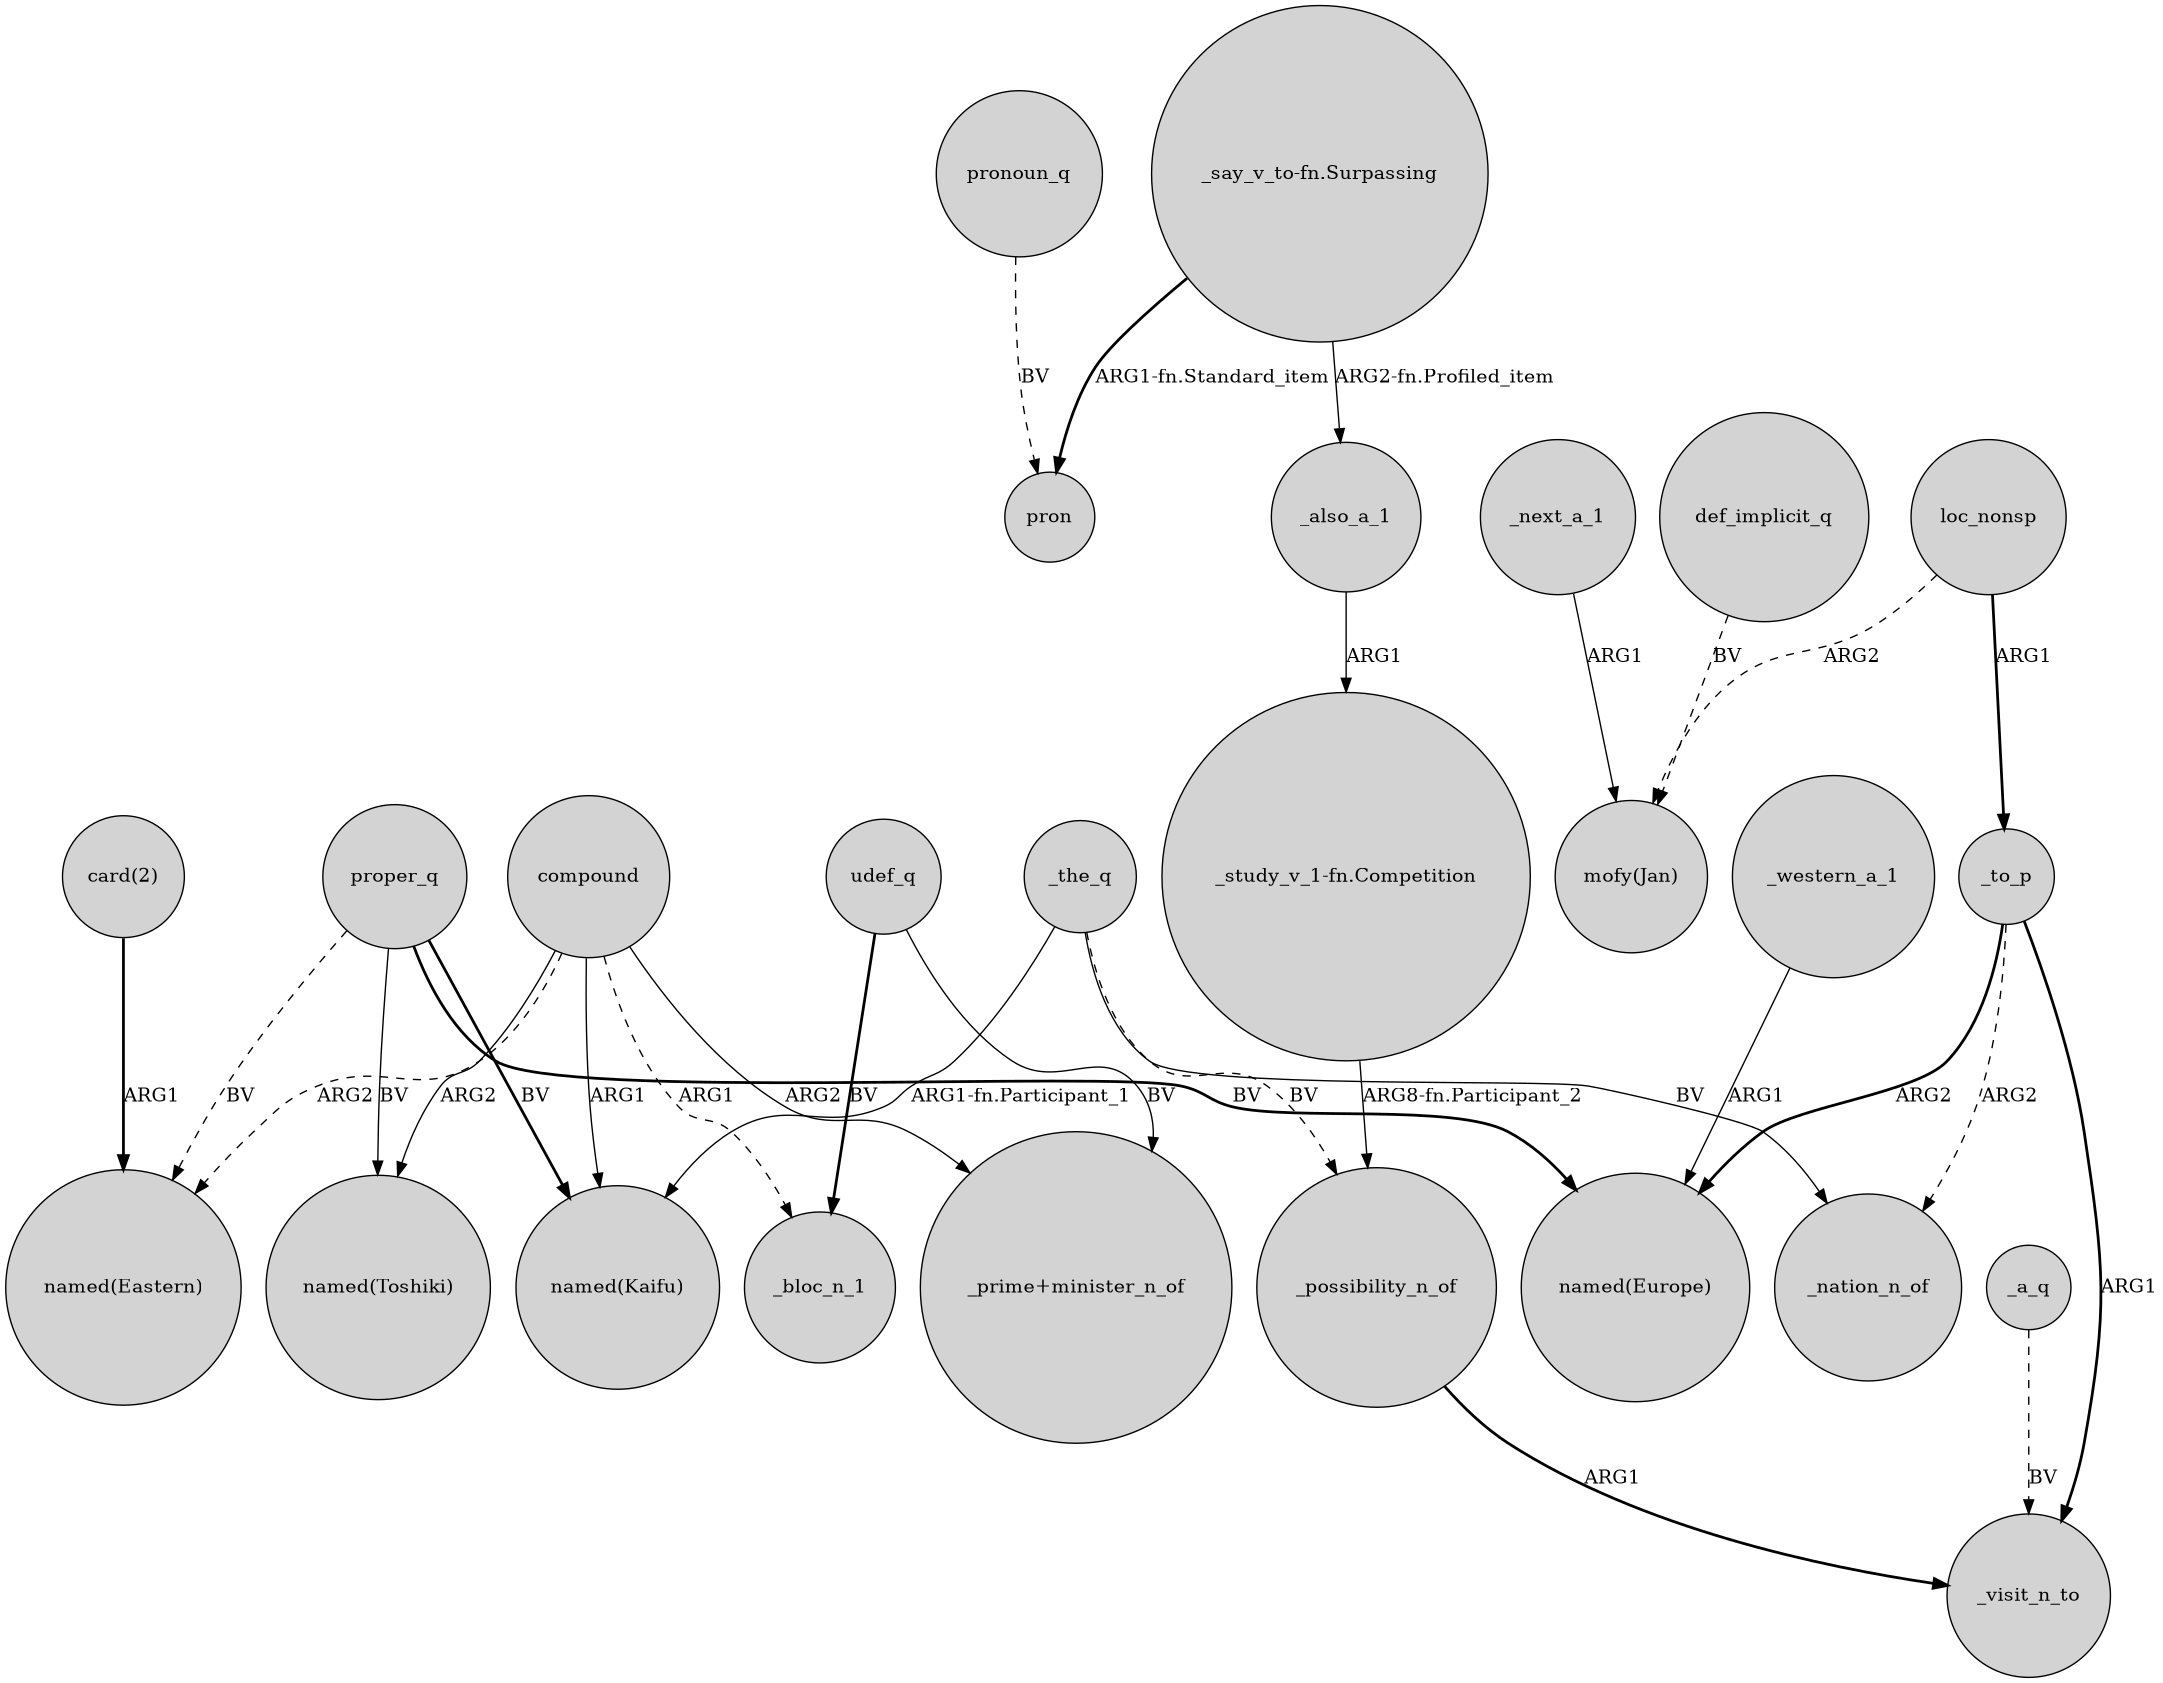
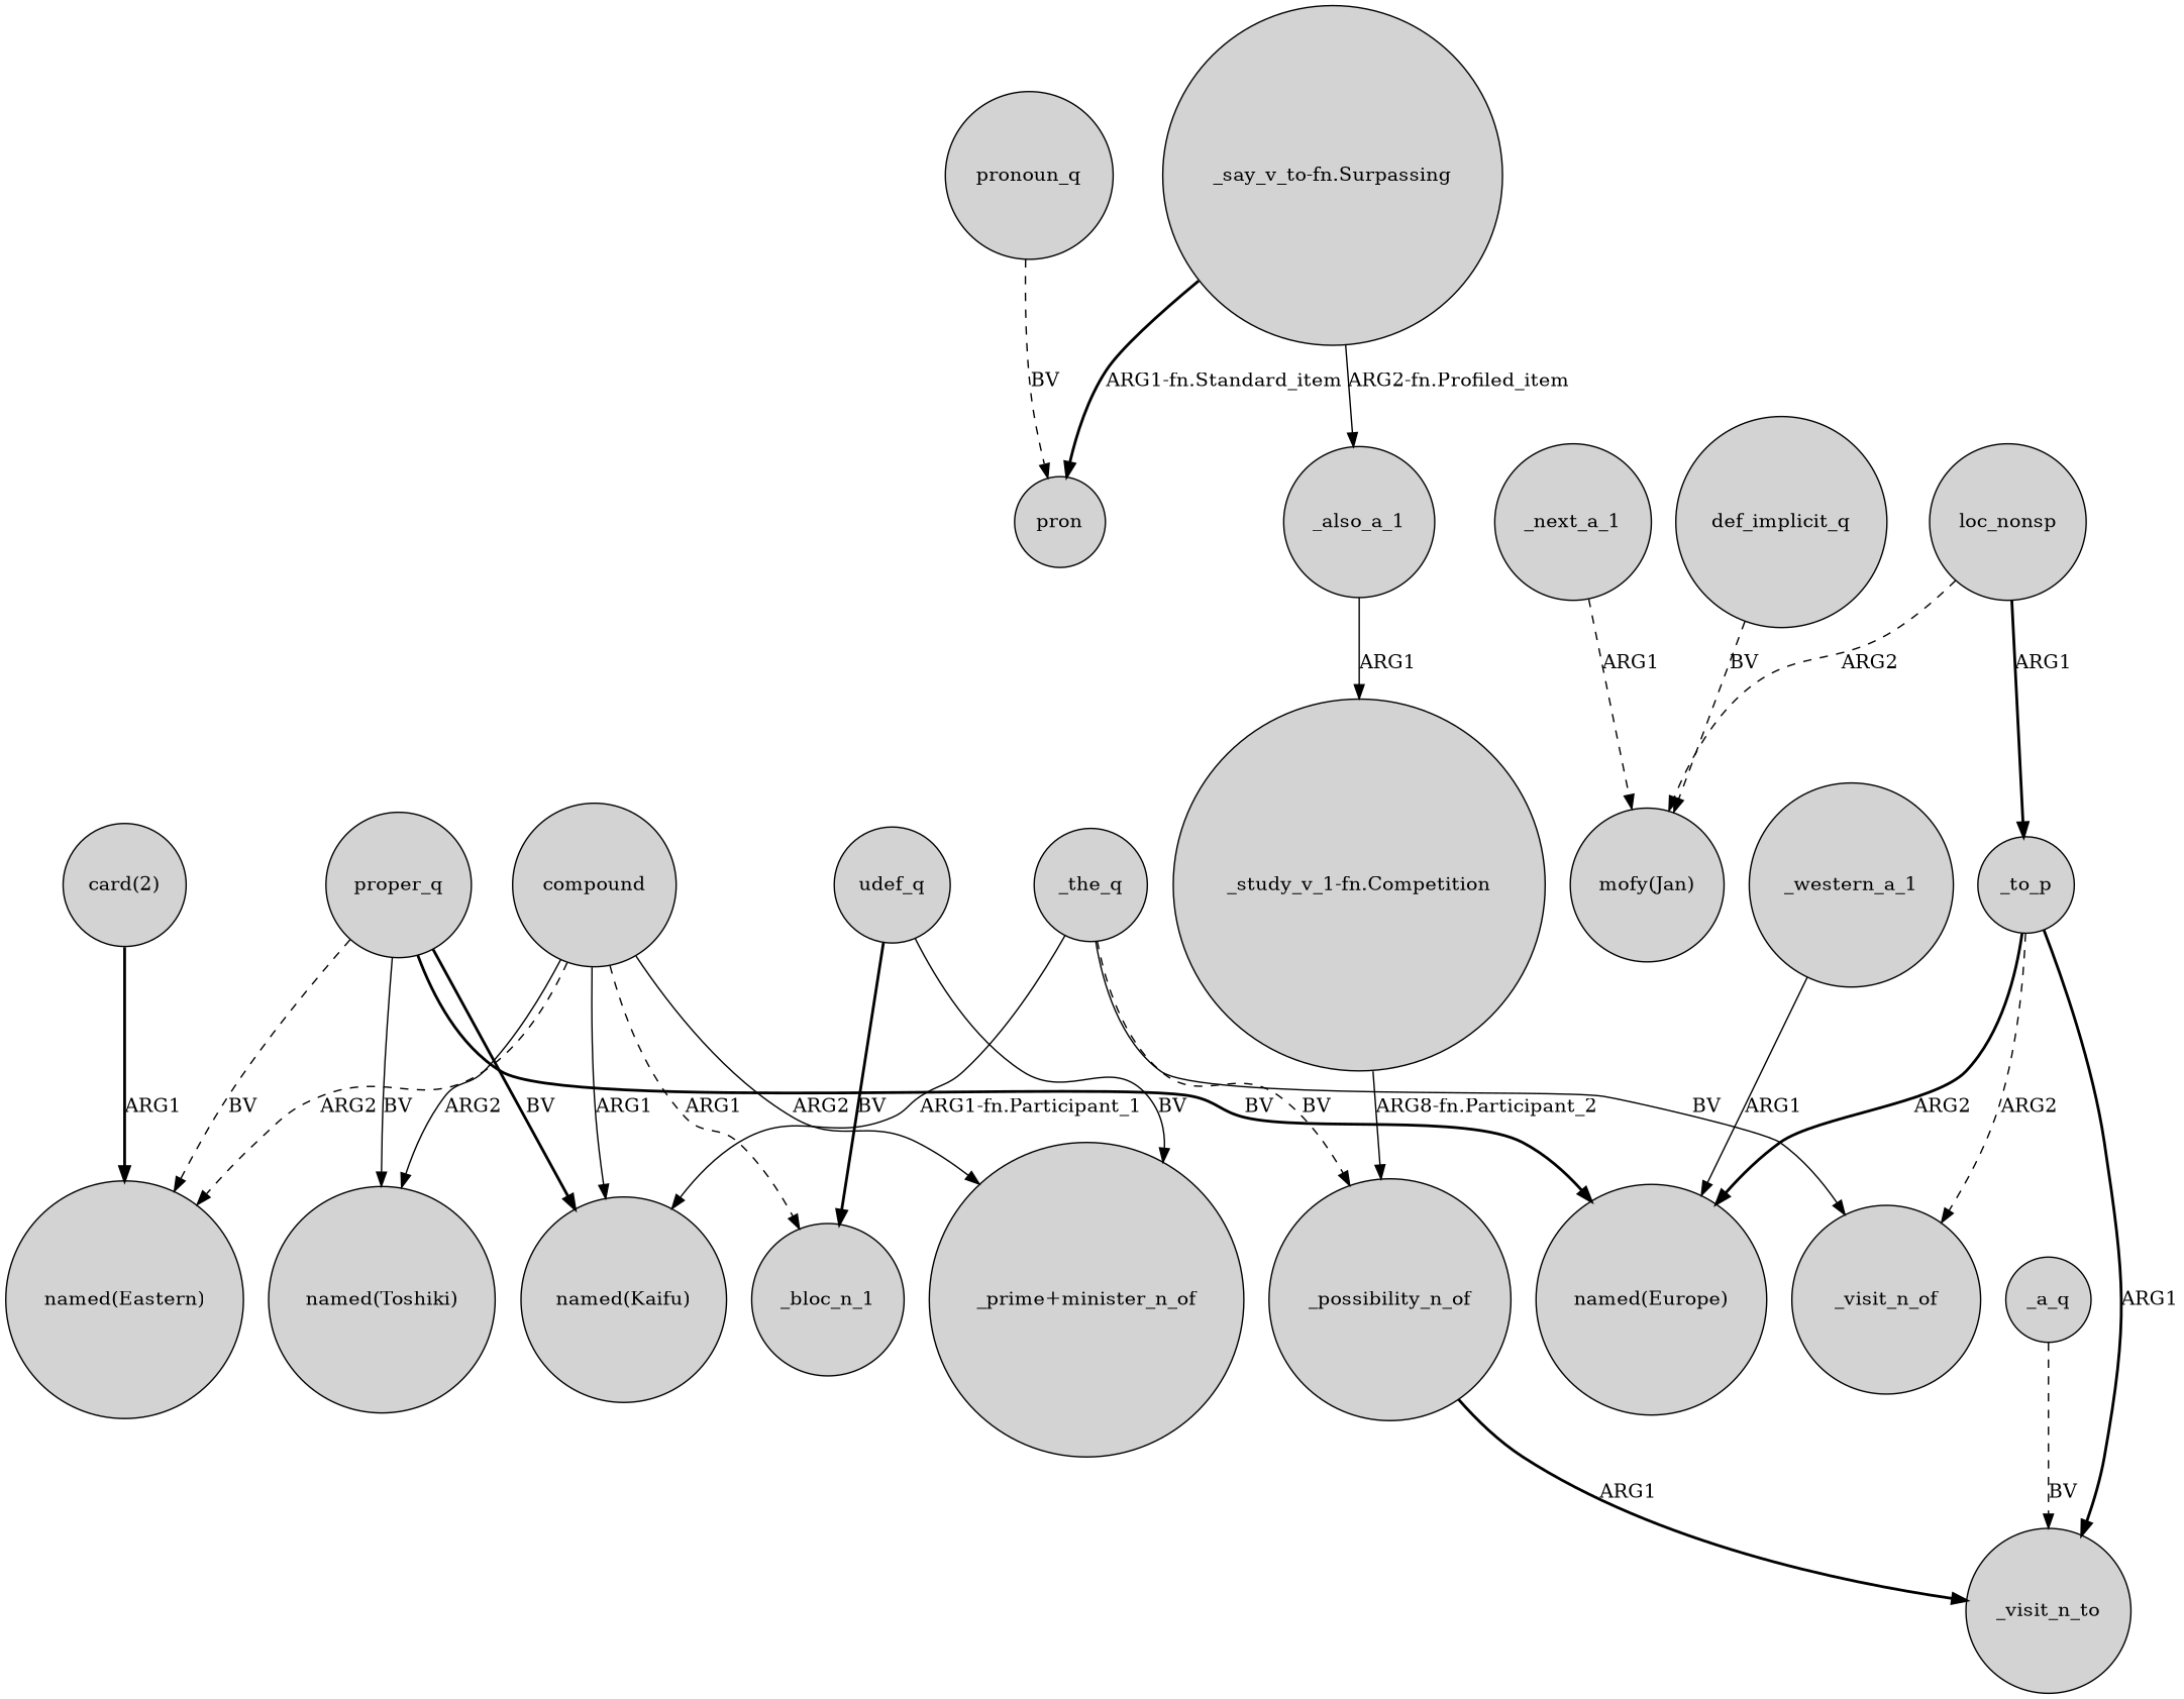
  digraph {
    node [shape=circle style=filled]
    edge [style=solid]
    proper_q
    "named(Eastern)"
    "named(Kaifu)"
    "named(Europe)"
    "named(Toshiki)"
    compound
    "_prime+minister_n_of"
    _bloc_n_1
    udef_q
    _the_q
-   _nation_n_of
+   _nation_n_of [label=_visit_n_of]
    _possibility_n_of
    _visit_n_to
    loc_nonsp
    _to_p
    "mofy(Jan)"
    _western_a_1
    _a_q
    "card(2)"
    _next_a_1
    pronoun_q
    pron
    "_say_v_to-fn.Surpassing"
    _also_a_1
    "_study_v_1-fn.Competition"
    def_implicit_q
    proper_q -> "named(Eastern)" [label=BV style=dashed]
    proper_q -> "named(Kaifu)" [label=BV style=bold]
    proper_q -> "named(Europe)" [label=BV style=bold]
    proper_q -> "named(Toshiki)" [label=BV]
    compound -> "named(Eastern)" [label=ARG2 style=dashed]
    compound -> "named(Kaifu)" [label=ARG1]
    compound -> "named(Toshiki)" [label=ARG2]
    compound -> "_prime+minister_n_of" [label=ARG2]
    compound -> _bloc_n_1 [label=ARG1 style=dashed]
    udef_q -> "_prime+minister_n_of" [label=BV]
    udef_q -> _bloc_n_1 [label=BV style=bold]
    _the_q -> "named(Kaifu)" [label="ARG1-fn.Participant_1"]
    _the_q -> _nation_n_of [label=BV]
    _the_q -> _possibility_n_of [label=BV style=dashed]
    _possibility_n_of -> _visit_n_to [label=ARG1 style=bold]
    loc_nonsp -> _to_p [label=ARG1 style=bold]
    loc_nonsp -> "mofy(Jan)" [label=ARG2 style=dashed]
    _to_p -> "named(Europe)" [label=ARG2 style=bold]
    _to_p -> _nation_n_of [label=ARG2 style=dashed]
    _to_p -> _visit_n_to [label=ARG1 style=bold]
    _western_a_1 -> "named(Europe)" [label=ARG1]
    _a_q -> _visit_n_to [label=BV style=dashed]
    "card(2)" -> "named(Eastern)" [label=ARG1 style=bold]
-   _next_a_1 -> "mofy(Jan)" [label=ARG1]
+   _next_a_1 -> "mofy(Jan)" [label=ARG1 style=dashed]
    pronoun_q -> pron [label=BV style=dashed]
    "_say_v_to-fn.Surpassing" -> pron [label="ARG1-fn.Standard_item" style=bold]
    "_say_v_to-fn.Surpassing" -> _also_a_1 [label="ARG2-fn.Profiled_item"]
    _also_a_1 -> "_study_v_1-fn.Competition" [label=ARG1]
    "_study_v_1-fn.Competition" -> _possibility_n_of [label="ARG8-fn.Participant_2"]
    def_implicit_q -> "mofy(Jan)" [label=BV style=dashed]
  }
